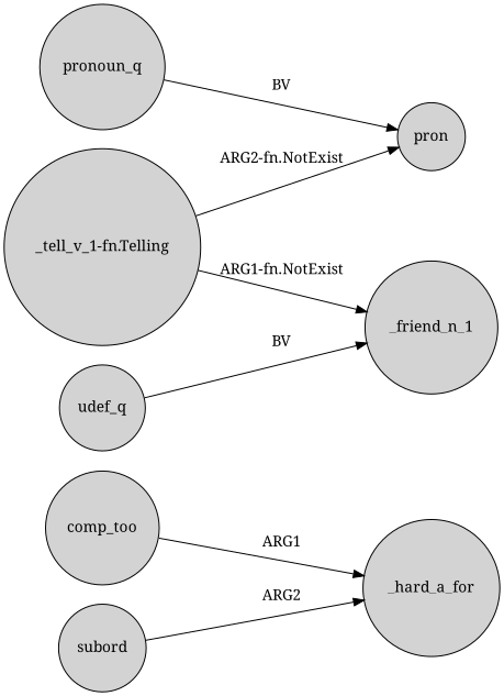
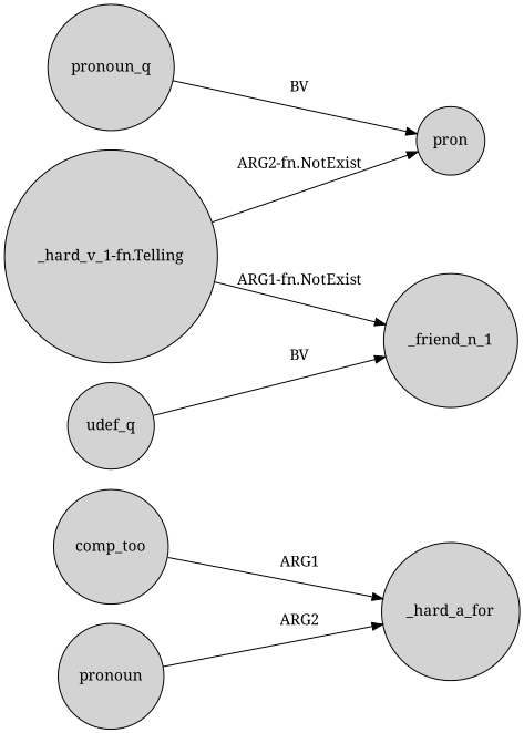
  digraph {
    fontname="Noto Serif"
    rankdir=LR
    node [fontname="Noto Serif" shape=circle style=filled]
    edge [fontname="Noto Serif"]
    comp_too
    _hard_a_for
-   "_tell_v_1-fn.Telling"
+   "_tell_v_1-fn.Telling" [label="_hard_v_1-fn.Telling"]
    pron
    _friend_n_1
-   subord
+   subord [label=pronoun]
    udef_q
    pronoun_q
    comp_too -> _hard_a_for [label=ARG1]
    "_tell_v_1-fn.Telling" -> pron [label="ARG2-fn.NotExist"]
    "_tell_v_1-fn.Telling" -> _friend_n_1 [label="ARG1-fn.NotExist"]
    subord -> _hard_a_for [label=ARG2]
    udef_q -> _friend_n_1 [label=BV]
    pronoun_q -> pron [label=BV]
  }
